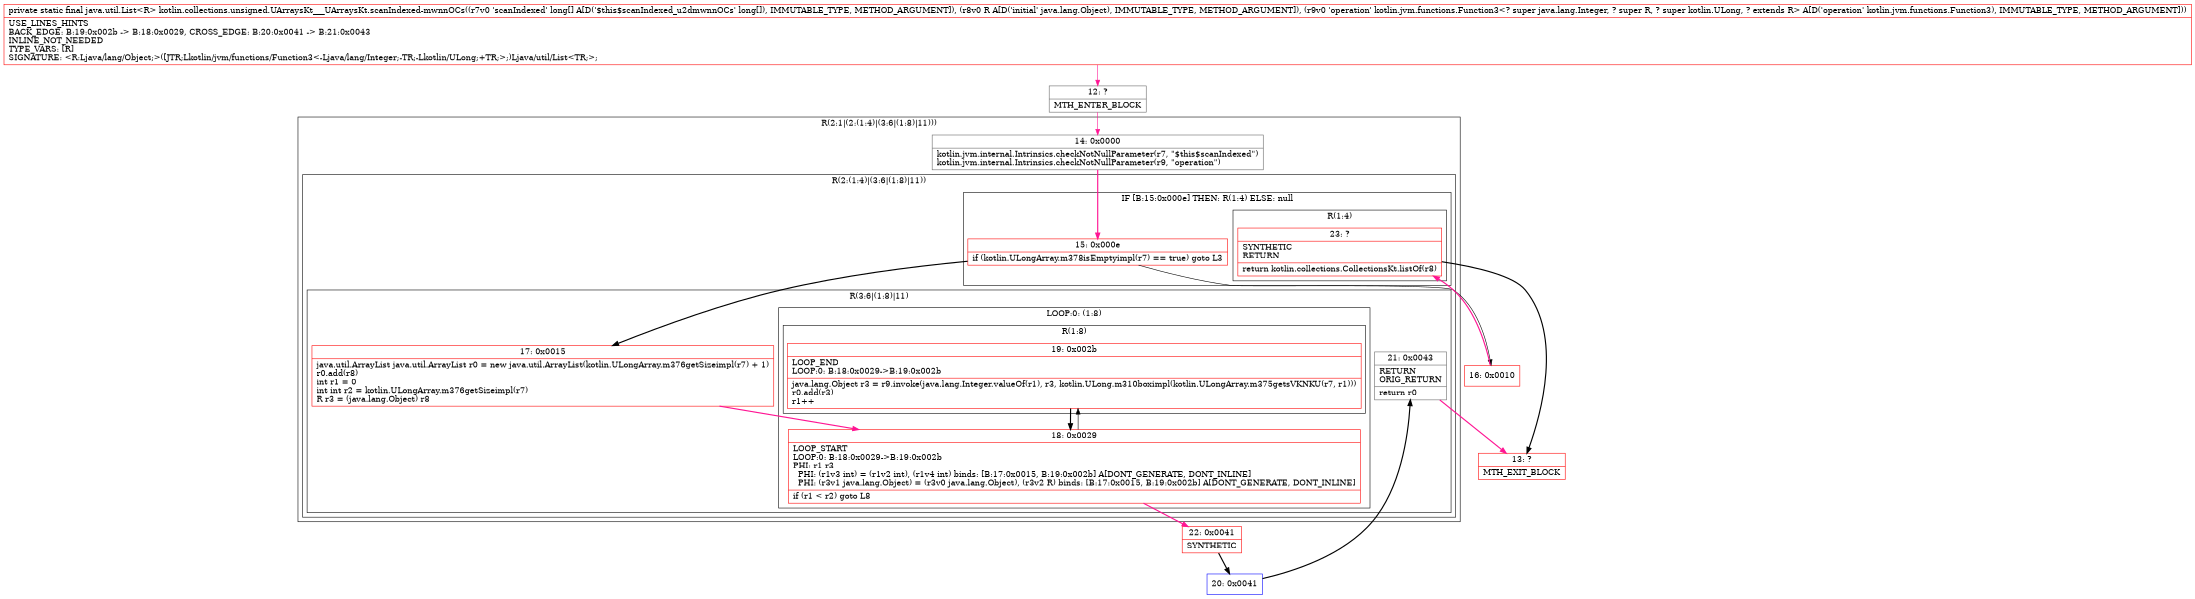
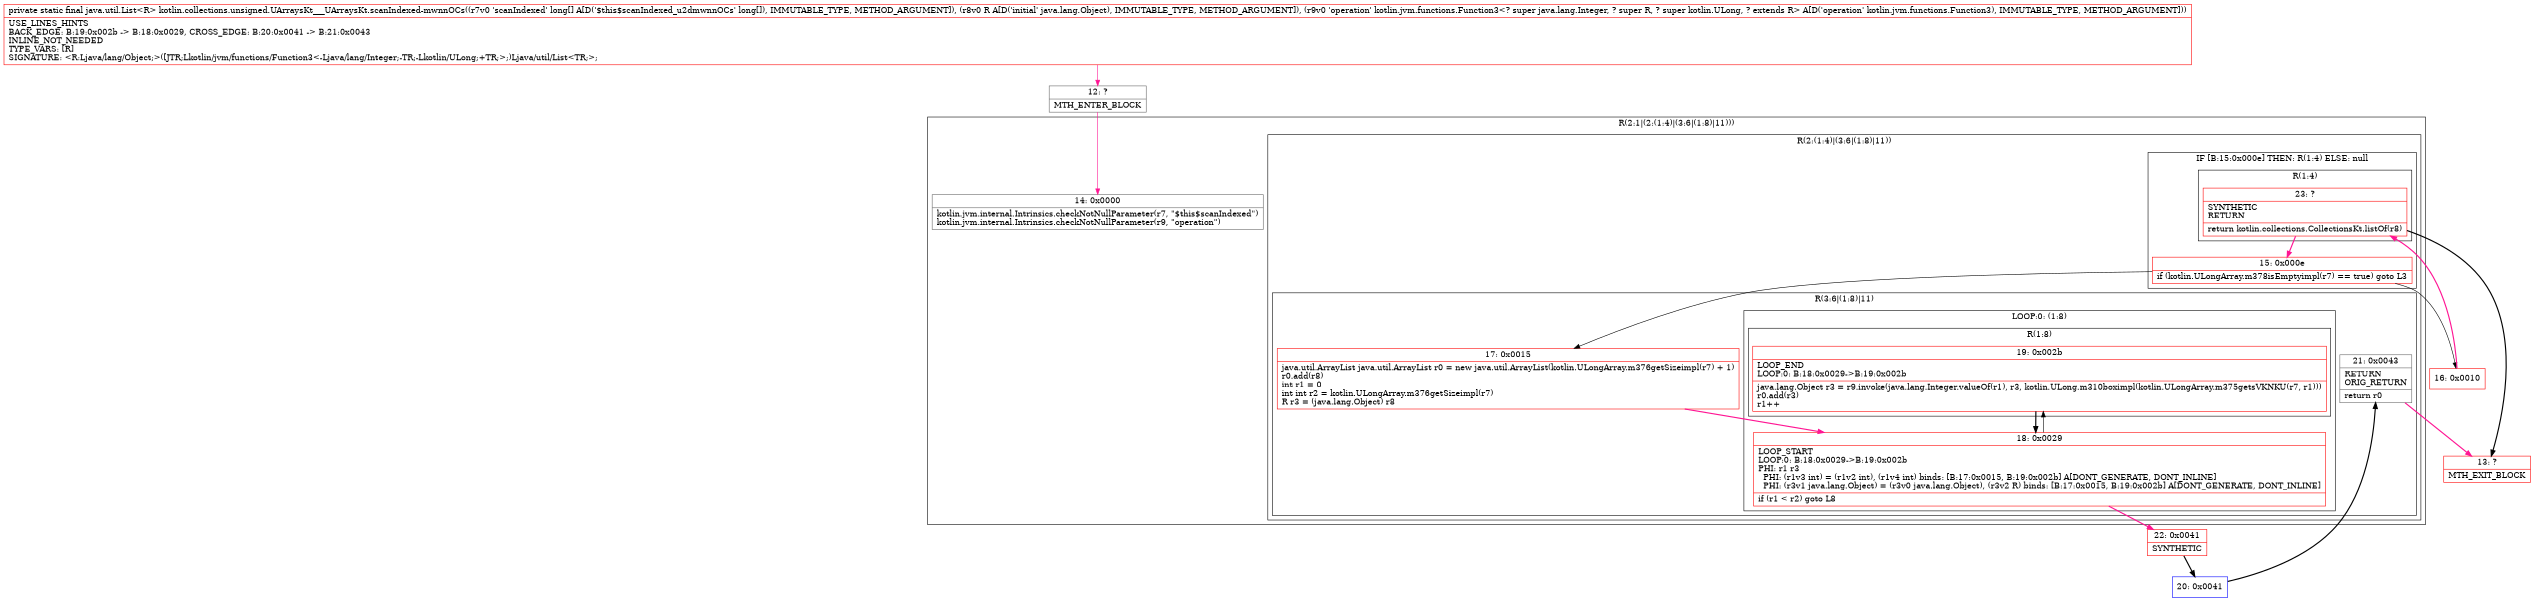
  digraph {
    node [color=red shape=record]
    edge [color=black style=bold]
    n1 [label="{23\:\ ?|SYNTHETIC\lRETURN\l|return kotlin.collections.CollectionsKt.listOf(r8)\l}"]
    n2 [label="{15\:\ 0x000e|if (kotlin.ULongArray.m378isEmptyimpl(r7) == true) goto L3\l}"]
    n3 [label="{19\:\ 0x002b|LOOP_END\lLOOP:0: B:18:0x0029\-\>B:19:0x002b\l|java.lang.Object r3 = r9.invoke(java.lang.Integer.valueOf(r1), r3, kotlin.ULong.m310boximpl(kotlin.ULongArray.m375getsVKNKU(r7, r1)))\lr0.add(r3)\lr1++\l}"]
    n4 [label="{18\:\ 0x0029|LOOP_START\lLOOP:0: B:18:0x0029\-\>B:19:0x002b\lPHI: r1 r3 \l  PHI: (r1v3 int) = (r1v2 int), (r1v4 int) binds: [B:17:0x0015, B:19:0x002b] A[DONT_GENERATE, DONT_INLINE]\l  PHI: (r3v1 java.lang.Object) = (r3v0 java.lang.Object), (r3v2 R) binds: [B:17:0x0015, B:19:0x002b] A[DONT_GENERATE, DONT_INLINE]\l|if (r1 \< r2) goto L8\l}"]
    n5 [label="{17\:\ 0x0015|java.util.ArrayList java.util.ArrayList r0 = new java.util.ArrayList(kotlin.ULongArray.m376getSizeimpl(r7) + 1)\lr0.add(r8)\lint r1 = 0\lint int r2 = kotlin.ULongArray.m376getSizeimpl(r7)\lR r3 = (java.lang.Object) r8\l}"]
    n6 [color=gray40 label="{21\:\ 0x0043|RETURN\lORIG_RETURN\l|return r0\l}"]
    n7 [color=gray40 label="{14\:\ 0x0000|kotlin.jvm.internal.Intrinsics.checkNotNullParameter(r7, \"$this$scanIndexed\")\lkotlin.jvm.internal.Intrinsics.checkNotNullParameter(r9, \"operation\")\l}"]
    n8 [label="{13\:\ ?|MTH_EXIT_BLOCK\l}"]
    n9 [label="{16\:\ 0x0010}"]
    n10 [label="{22\:\ 0x0041|SYNTHETIC\l}"]
    n11 [color=blue label="{20\:\ 0x0041}"]
    n12 [color=gray40 label="{12\:\ ?|MTH_ENTER_BLOCK\l}"]
    n13 [label="{private static final java.util.List\<R\> kotlin.collections.unsigned.UArraysKt___UArraysKt.scanIndexed\-mwnnOCs((r7v0 'scanIndexed' long[] A[D('$this$scanIndexed_u2dmwnnOCs' long[]), IMMUTABLE_TYPE, METHOD_ARGUMENT]), (r8v0 R A[D('initial' java.lang.Object), IMMUTABLE_TYPE, METHOD_ARGUMENT]), (r9v0 'operation' kotlin.jvm.functions.Function3\<? super java.lang.Integer, ? super R, ? super kotlin.ULong, ? extends R\> A[D('operation' kotlin.jvm.functions.Function3), IMMUTABLE_TYPE, METHOD_ARGUMENT]))  | USE_LINES_HINTS\lBACK_EDGE: B:19:0x002b \-\> B:18:0x0029, CROSS_EDGE: B:20:0x0041 \-\> B:21:0x0043\lINLINE_NOT_NEEDED\lTYPE_VARS: [R]\lSIGNATURE: \<R:Ljava\/lang\/Object;\>([JTR;Lkotlin\/jvm\/functions\/Function3\<\-Ljava\/lang\/Integer;\-TR;\-Lkotlin\/ULong;+TR;\>;)Ljava\/util\/List\<TR;\>;\l}"]
    subgraph cluster_1 {
      label="R(2:1|(2:(1:4)|(3:6|(1:8)|11)))"
      n7
      subgraph cluster_2 {
        label="R(2:(1:4)|(3:6|(1:8)|11))"
        subgraph cluster_3 {
          label="IF [B:15:0x000e] THEN: R(1:4) ELSE: null"
          n2
          subgraph cluster_4 {
            label="R(1:4)"
            n1
          }
        }
        subgraph cluster_5 {
          label="R(3:6|(1:8)|11)"
          n5
          n6
          subgraph cluster_6 {
            label="LOOP:0: (1:8)"
            n4
            subgraph cluster_7 {
              label="R(1:8)"
              n3
            }
          }
        }
      }
    }
    n1 -> n8
-   n2 -> n5
+   n2 -> n5 [style=solid]
    n2 -> n9 [style=solid]
    n3 -> n4
    n4 -> n3 [style=solid]
    n4 -> n10 [color=deeppink]
    n5 -> n4 [color=deeppink]
    n6 -> n8 [color=deeppink]
-   n7 -> n2 [color=deeppink]
+   n1 -> n2 [color=deeppink]
    n9 -> n1 [color=deeppink]
    n10 -> n11
    n11 -> n6
    n12 -> n7 [color=deeppink style=solid]
    n13 -> n12 [color=deeppink style=solid]
  }
